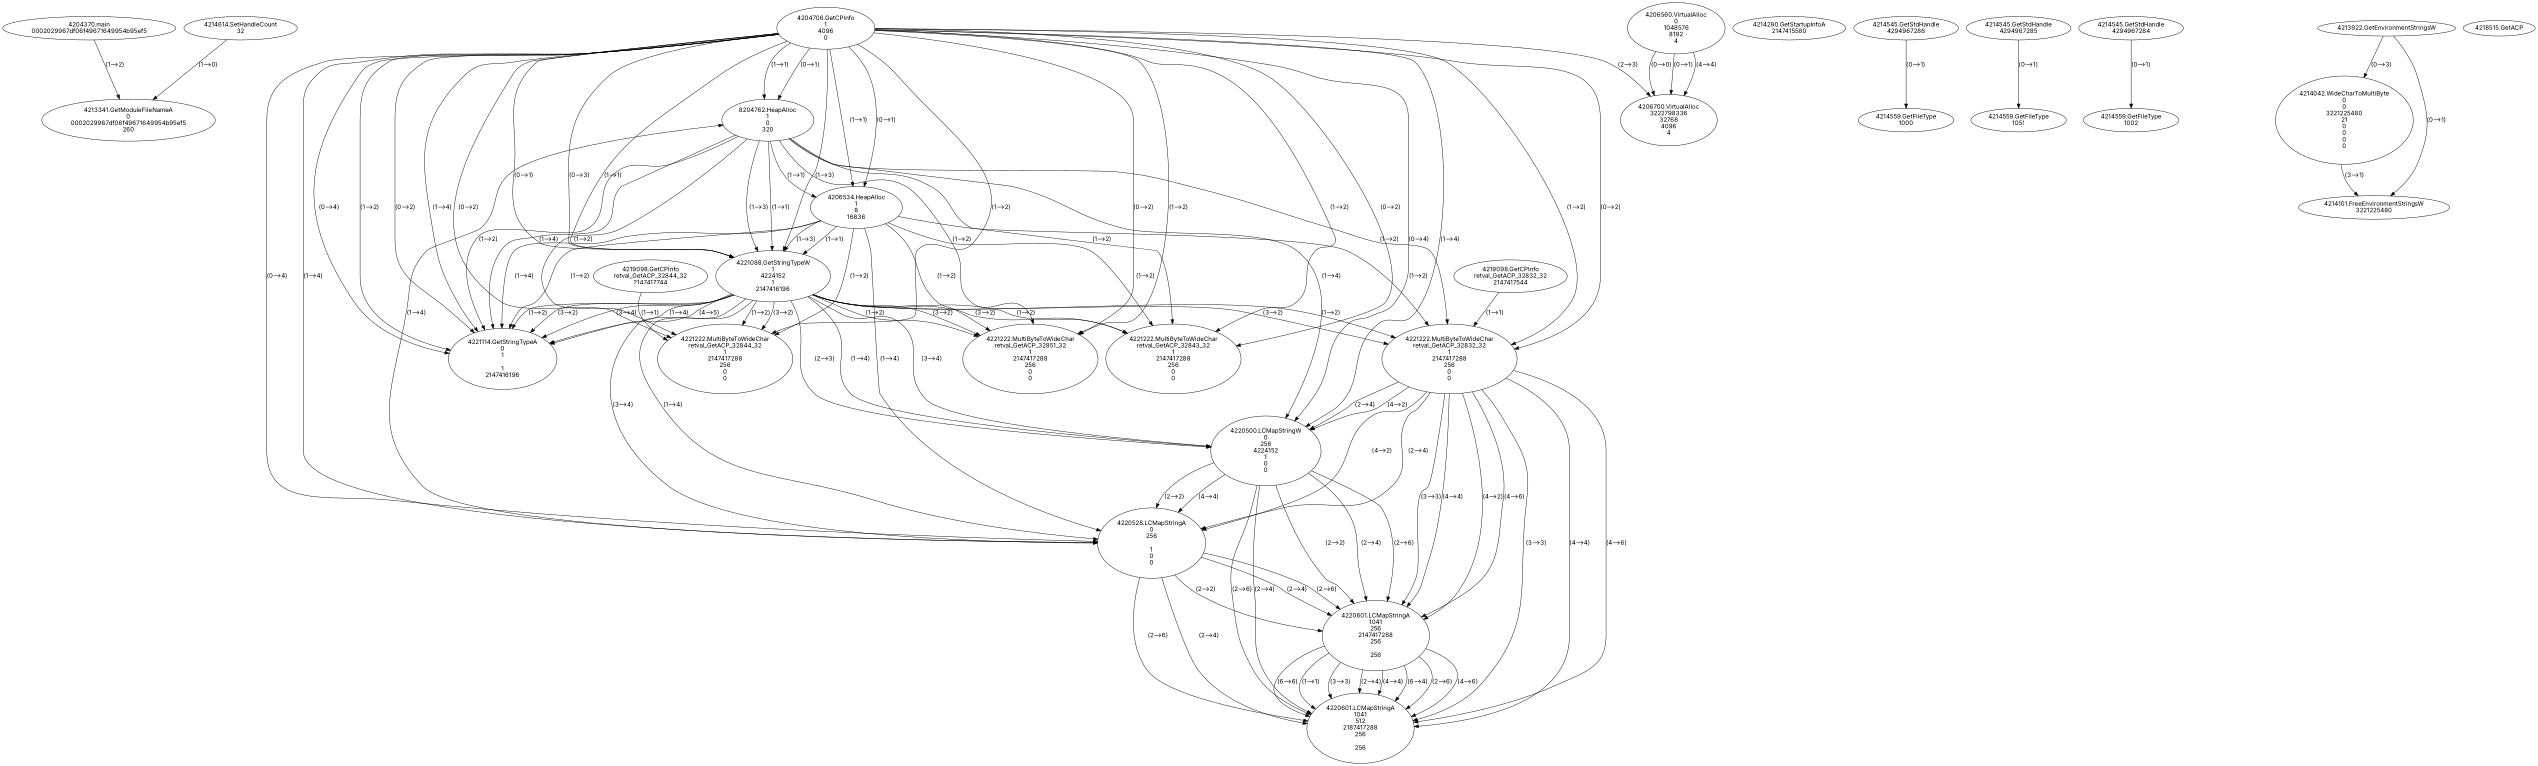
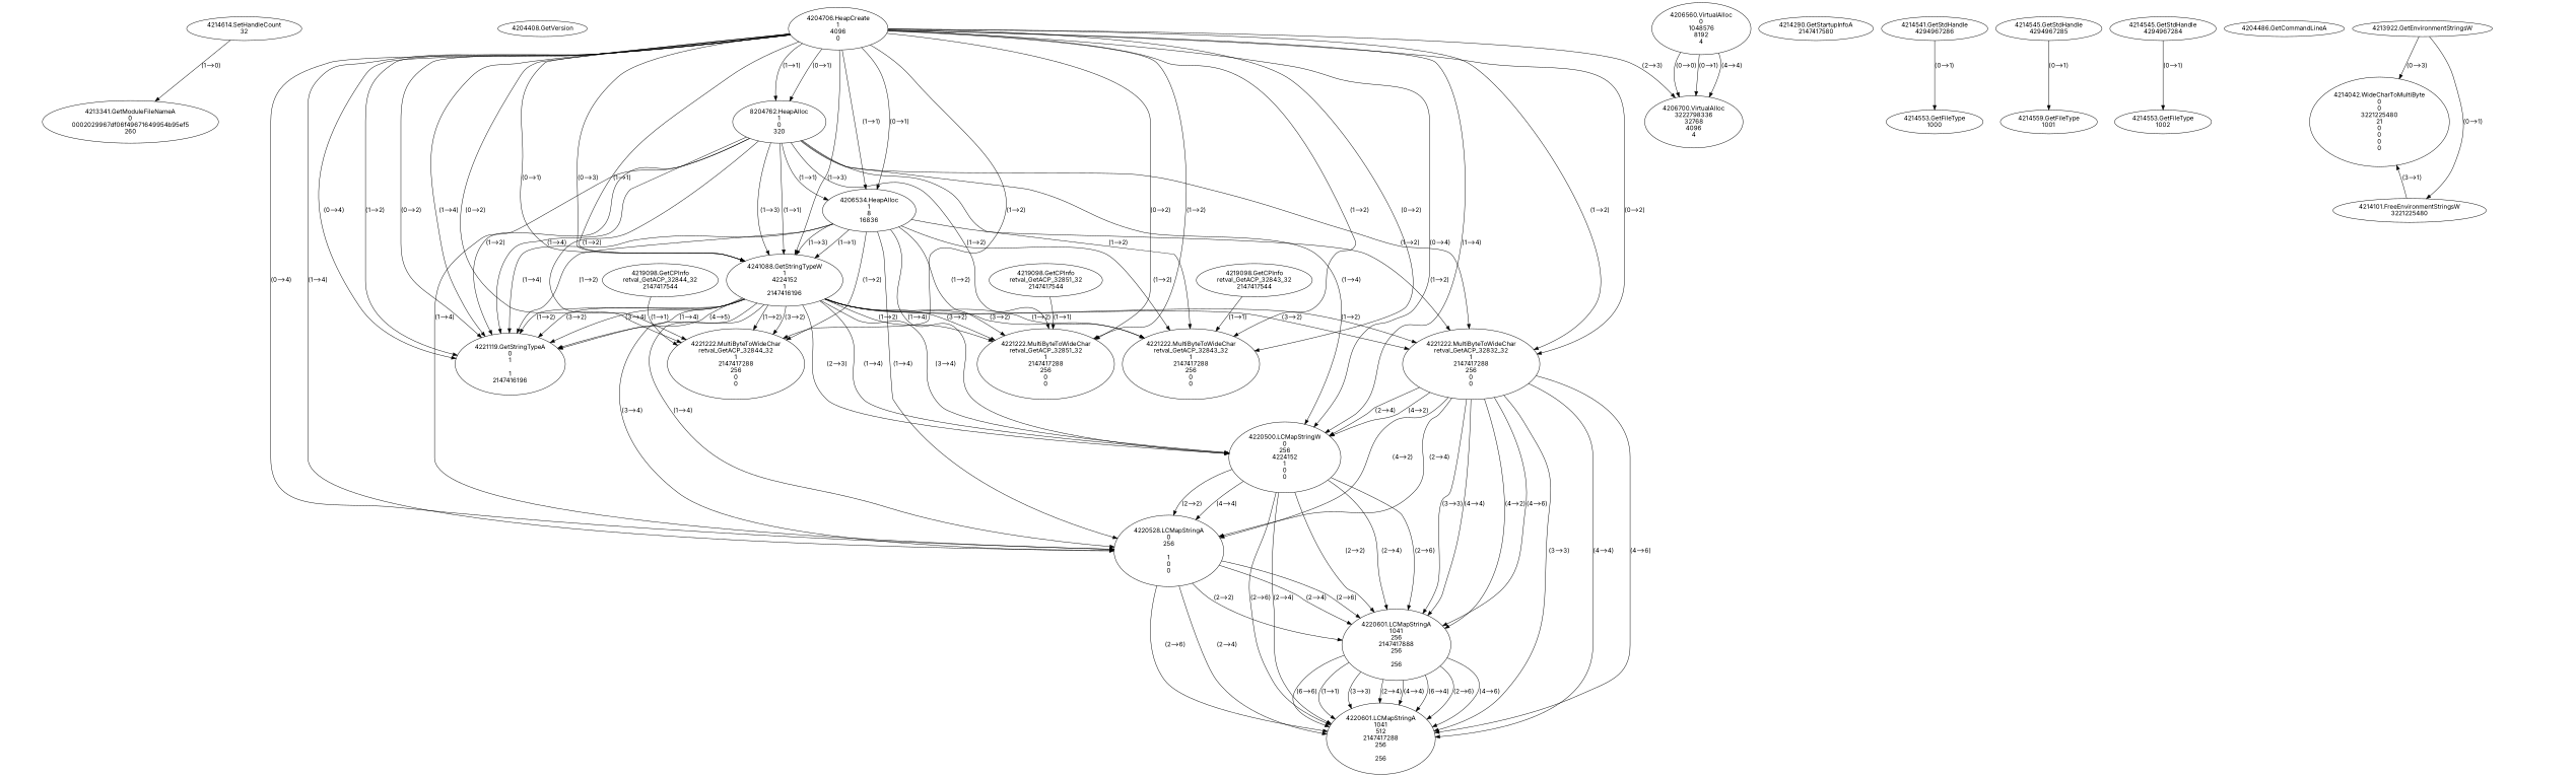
  digraph {
    fontname=Inter
    node [fontname=Inter]
    edge [fontname=Inter]
-   n1 [label="4204370.main\n0002029967df06f49671649954b95ef5"]
    n2 [label="4213341.GetModuleFileNameA\n0\n0002029967df06f49671649954b95ef5\n260"]
-   n4 [label="4204706.GetCPInfo\n1\n4096\n0"]
+   n3 [label="4204408.GetVersion\n"]
+   n4 [label="4204706.HeapCreate\n1\n4096\n0"]
    n5 [label="8204762.HeapAlloc\n1\n0\n320"]
    n6 [label="4206534.HeapAlloc\n1\n8\n16836"]
    n7 [label="4206700.VirtualAlloc\n3222798336\n32768\n4096\n4"]
-   n8 [label="4221088.GetStringTypeW\n1\n4224152\n1\n2147416196"]
+   n8 [label="4241088.GetStringTypeW\n1\n4224152\n1\n2147416196"]
    n9 [label="4221222.MultiByteToWideChar\nretval_GetACP_32832_32\n1\n2147417288\n256\n0\n0"]
    n10 [label="4220500.LCMapStringW\n0\n256\n4224152\n1\n0\n0"]
    n11 [label="4220528.LCMapStringA\n0\n256\n\n1\n0\n0"]
    n12 [label="4221222.MultiByteToWideChar\nretval_GetACP_32843_32\n1\n2147417288\n256\n0\n0"]
    n13 [label="4221222.MultiByteToWideChar\nretval_GetACP_32844_32\n1\n2147417288\n256\n0\n0"]
-   n14 [label="4221114.GetStringTypeA\n0\n1\n\n1\n2147416196"]
+   n14 [label="4221119.GetStringTypeA\n0\n1\n\n1\n2147416196"]
    n15 [label="4221222.MultiByteToWideChar\nretval_GetACP_32851_32\n1\n2147417288\n256\n0\n0"]
-   n16 [label="4220601.LCMapStringA\n1041\n256\n2147417288\n256\n\n256"]
-   n17 [label="4220601.LCMapStringA\n1041\n512\n2187417288\n256\n\n256"]
+   n16 [label="4220601.LCMapStringA\n1041\n256\n2147417888\n256\n\n256"]
+   n17 [label="4220601.LCMapStringA\n1041\n512\n2147417288\n256\n\n256"]
    n18 [label="4206560.VirtualAlloc\n0\n1048576\n8192\n4"]
-   n19 [label="4214290.GetStartupInfoA\n2147415580"]
-   n20 [label="4214545.GetStdHandle\n4294967286"]
-   n21 [label="4214559.GetFileType\n1000"]
+   n19 [label="4214290.GetStartupInfoA\n2147417580"]
+   n20 [label="4214541.GetStdHandle\n4294967286"]
+   n21 [label="4214553.GetFileType\n1000"]
    n22 [label="4214545.GetStdHandle\n4294967285"]
-   n23 [label="4214559.GetFileType\n1051"]
+   n23 [label="4214559.GetFileType\n1001"]
    n24 [label="4214545.GetStdHandle\n4294967284"]
-   n25 [label="4214559.GetFileType\n1002"]
+   n25 [label="4214553.GetFileType\n1002"]
    n26 [label="4214614.SetHandleCount\n32"]
+   n27 [label="4204486.GetCommandLineA\n"]
    n28 [label="4213922.GetEnvironmentStringsW\n"]
    n29 [label="4214042.WideCharToMultiByte\n0\n0\n3221225480\n21\n0\n0\n0\n0"]
    n30 [label="4214101.FreeEnvironmentStringsW\n3221225480"]
-   n31 [label="4218515.GetACP\n"]
-   n32 [label="4219098.GetCPInfo\nretval_GetACP_32832_32\n2147417544"]
-   n34 [label="4219098.GetCPInfo\nretval_GetACP_32844_32\n2147417744"]
-   n1 -> n2 [label="(1-->2)"]
+   n33 [label="4219098.GetCPInfo\nretval_GetACP_32843_32\n2147417544"]
+   n34 [label="4219098.GetCPInfo\nretval_GetACP_32844_32\n2147417544"]
+   n35 [label="4219098.GetCPInfo\nretval_GetACP_32851_32\n2147417544"]
    n4 -> n5 [label="(1-->1)"]
    n4 -> n5 [label="(0-->1)"]
    n4 -> n6 [label="(1-->1)"]
    n4 -> n6 [label="(0-->1)"]
    n4 -> n7 [label="(2-->3)"]
    n4 -> n8 [label="(1-->1)"]
    n4 -> n8 [label="(0-->1)"]
    n4 -> n8 [label="(1-->3)"]
    n4 -> n8 [label="(0-->3)"]
    n4 -> n9 [label="(1-->2)"]
    n4 -> n9 [label="(0-->2)"]
    n4 -> n10 [label="(1-->4)"]
    n4 -> n10 [label="(0-->4)"]
    n4 -> n11 [label="(1-->4)"]
    n4 -> n11 [label="(0-->4)"]
    n4 -> n12 [label="(1-->2)"]
    n4 -> n12 [label="(0-->2)"]
    n4 -> n13 [label="(1-->2)"]
    n4 -> n13 [label="(0-->2)"]
    n4 -> n14 [label="(1-->2)"]
    n4 -> n14 [label="(0-->2)"]
    n4 -> n14 [label="(1-->4)"]
    n4 -> n14 [label="(0-->4)"]
    n4 -> n15 [label="(1-->2)"]
    n4 -> n15 [label="(0-->2)"]
    n5 -> n6 [label="(1-->1)"]
    n5 -> n8 [label="(1-->1)"]
    n5 -> n8 [label="(1-->3)"]
    n5 -> n9 [label="(1-->2)"]
    n5 -> n10 [label="(1-->4)"]
-   n11 -> n5 [label="(1-->4)"]
+   n5 -> n11 [label="(1-->4)"]
    n5 -> n12 [label="(1-->2)"]
    n5 -> n13 [label="(1-->2)"]
    n5 -> n14 [label="(1-->2)"]
    n5 -> n14 [label="(1-->4)"]
    n5 -> n15 [label="(1-->2)"]
    n6 -> n8 [label="(1-->1)"]
    n6 -> n8 [label="(1-->3)"]
    n6 -> n9 [label="(1-->2)"]
+   n6 -> n10 [label="(1-->4)"]
    n6 -> n11 [label="(1-->4)"]
    n6 -> n12 [label="(1-->2)"]
    n6 -> n13 [label="(1-->2)"]
    n6 -> n14 [label="(1-->2)"]
    n6 -> n14 [label="(1-->4)"]
    n6 -> n15 [label="(1-->2)"]
    n8 -> n9 [label="(1-->2)"]
    n8 -> n9 [label="(3-->2)"]
    n8 -> n10 [label="(2-->3)"]
    n8 -> n10 [label="(1-->4)"]
    n8 -> n10 [label="(3-->4)"]
    n8 -> n11 [label="(1-->4)"]
    n8 -> n11 [label="(3-->4)"]
    n8 -> n12 [label="(1-->2)"]
    n8 -> n12 [label="(3-->2)"]
    n8 -> n13 [label="(1-->2)"]
    n8 -> n13 [label="(3-->2)"]
    n8 -> n14 [label="(1-->2)"]
    n8 -> n14 [label="(3-->2)"]
    n8 -> n14 [label="(1-->4)"]
    n8 -> n14 [label="(3-->4)"]
    n8 -> n14 [label="(4-->5)"]
    n8 -> n15 [label="(1-->2)"]
    n8 -> n15 [label="(3-->2)"]
    n9 -> n10 [label="(4-->2)"]
    n9 -> n10 [label="(2-->4)"]
    n9 -> n11 [label="(4-->2)"]
    n9 -> n11 [label="(2-->4)"]
    n9 -> n16 [label="(4-->2)"]
    n9 -> n16 [label="(3-->3)"]
    n9 -> n16 [label="(4-->4)"]
    n9 -> n16 [label="(4-->6)"]
    n9 -> n17 [label="(3-->3)"]
    n9 -> n17 [label="(4-->4)"]
    n9 -> n17 [label="(4-->6)"]
    n10 -> n11 [label="(2-->2)"]
    n10 -> n11 [label="(4-->4)"]
    n10 -> n16 [label="(2-->2)"]
    n10 -> n16 [label="(2-->4)"]
    n10 -> n16 [label="(2-->6)"]
    n10 -> n17 [label="(2-->4)"]
    n10 -> n17 [label="(2-->6)"]
    n11 -> n16 [label="(2-->2)"]
    n11 -> n16 [label="(2-->4)"]
    n11 -> n16 [label="(2-->6)"]
    n11 -> n17 [label="(2-->4)"]
    n11 -> n17 [label="(2-->6)"]
    n16 -> n17 [label="(1-->1)"]
    n16 -> n17 [label="(3-->3)"]
    n16 -> n17 [label="(2-->4)"]
    n16 -> n17 [label="(4-->4)"]
    n16 -> n17 [label="(6-->4)"]
    n16 -> n17 [label="(2-->6)"]
    n16 -> n17 [label="(4-->6)"]
    n16 -> n17 [label="(6-->6)"]
    n18 -> n7 [label="(0-->1)"]
    n18 -> n7 [label="(4-->4)"]
    n18 -> n7 [label="(0-->0)"]
    n20 -> n21 [label="(0-->1)"]
    n22 -> n23 [label="(0-->1)"]
    n24 -> n25 [label="(0-->1)"]
    n26 -> n2 [label="(1-->0)"]
    n28 -> n29 [label="(0-->3)"]
    n28 -> n30 [label="(0-->1)"]
-   n29 -> n30 [label="(3-->1)"]
-   n32 -> n9 [label="(1-->1)"]
+   n30 -> n29 [label="(3-->1)"]
+   n33 -> n12 [label="(1-->1)"]
    n34 -> n13 [label="(1-->1)"]
+   n35 -> n15 [label="(1-->1)"]
  }
